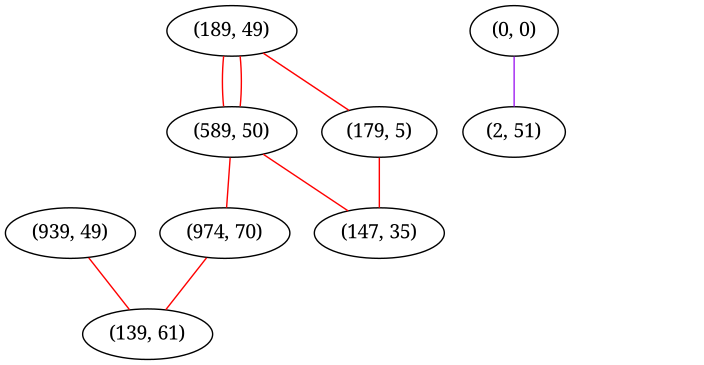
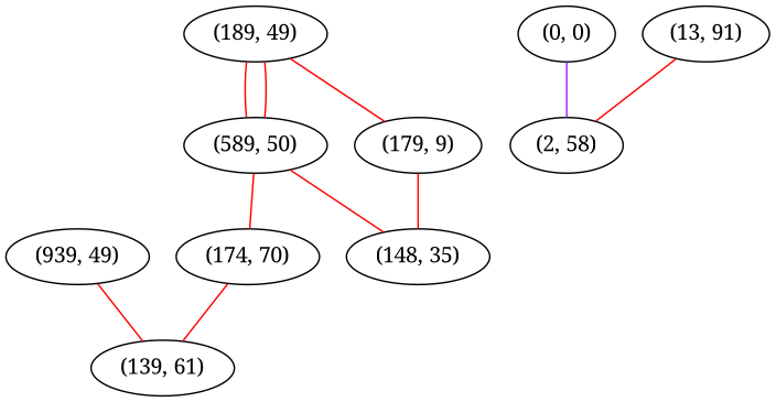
  graph {
    fontname="Noto Serif"
    node [fontname="Noto Serif"]
    edge [color=red fontname="Noto Serif" weight=1]
    n1 [label="(589, 50)"]
    "(189, 49)"
-   "(179, 5)"
-   "(174, 70)" [label="(974, 70)"]
-   "(147, 35)"
+   "(179, 5)" [label="(179, 9)"]
+   "(174, 70)"
+   "(147, 35)" [label="(148, 35)"]
    n6 [label="(939, 49)"]
    n7 [label="(139, 61)"]
    "(0, 0)"
-   "(2, 58)" [label="(2, 51)"]
+   "(2, 58)"
+   "(13, 91)"
    n1 -- "(174, 70)"
    n1 -- "(147, 35)"
    "(189, 49)" -- n1
    "(189, 49)" -- n1
    "(189, 49)" -- "(179, 5)"
    "(179, 5)" -- "(147, 35)"
    "(174, 70)" -- n7
    n6 -- n7
    "(0, 0)" -- "(2, 58)" [color=purple weight=4]
+   "(13, 91)" -- "(2, 58)"
  }
